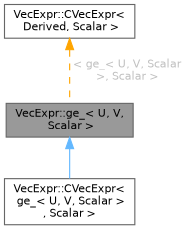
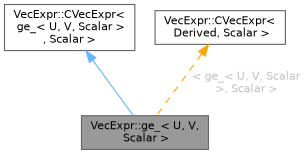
  digraph {
    node [color=gray40 fillcolor=white fontname=Helvetica fontsize=10 shape=box style=filled]
    edge [dir=back fontname=Helvetica fontsize=10 labelfontname=Helvetica labelfontsize=10]
    n1 [fillcolor=grey60 fontcolor=black height=0.2 label="VecExpr::ge_\< U, V,\l Scalar \>" width=0.4]
    n2 [height=0.2 label="VecExpr::CVecExpr\<\l ge_\< U, V, Scalar \>\l, Scalar \>" width=0.4]
    n3 [height=0.2 label="VecExpr::CVecExpr\<\l Derived, Scalar \>" width=0.4]
-   n1 -> n2 [color=steelblue1 style=solid]
+   n2 -> n1 [color=steelblue1 style=solid]
    n3 -> n1 [color=orange fontcolor=grey label=" \< ge_\< U, V, Scalar\l \>, Scalar \>" style=dashed]
  }
